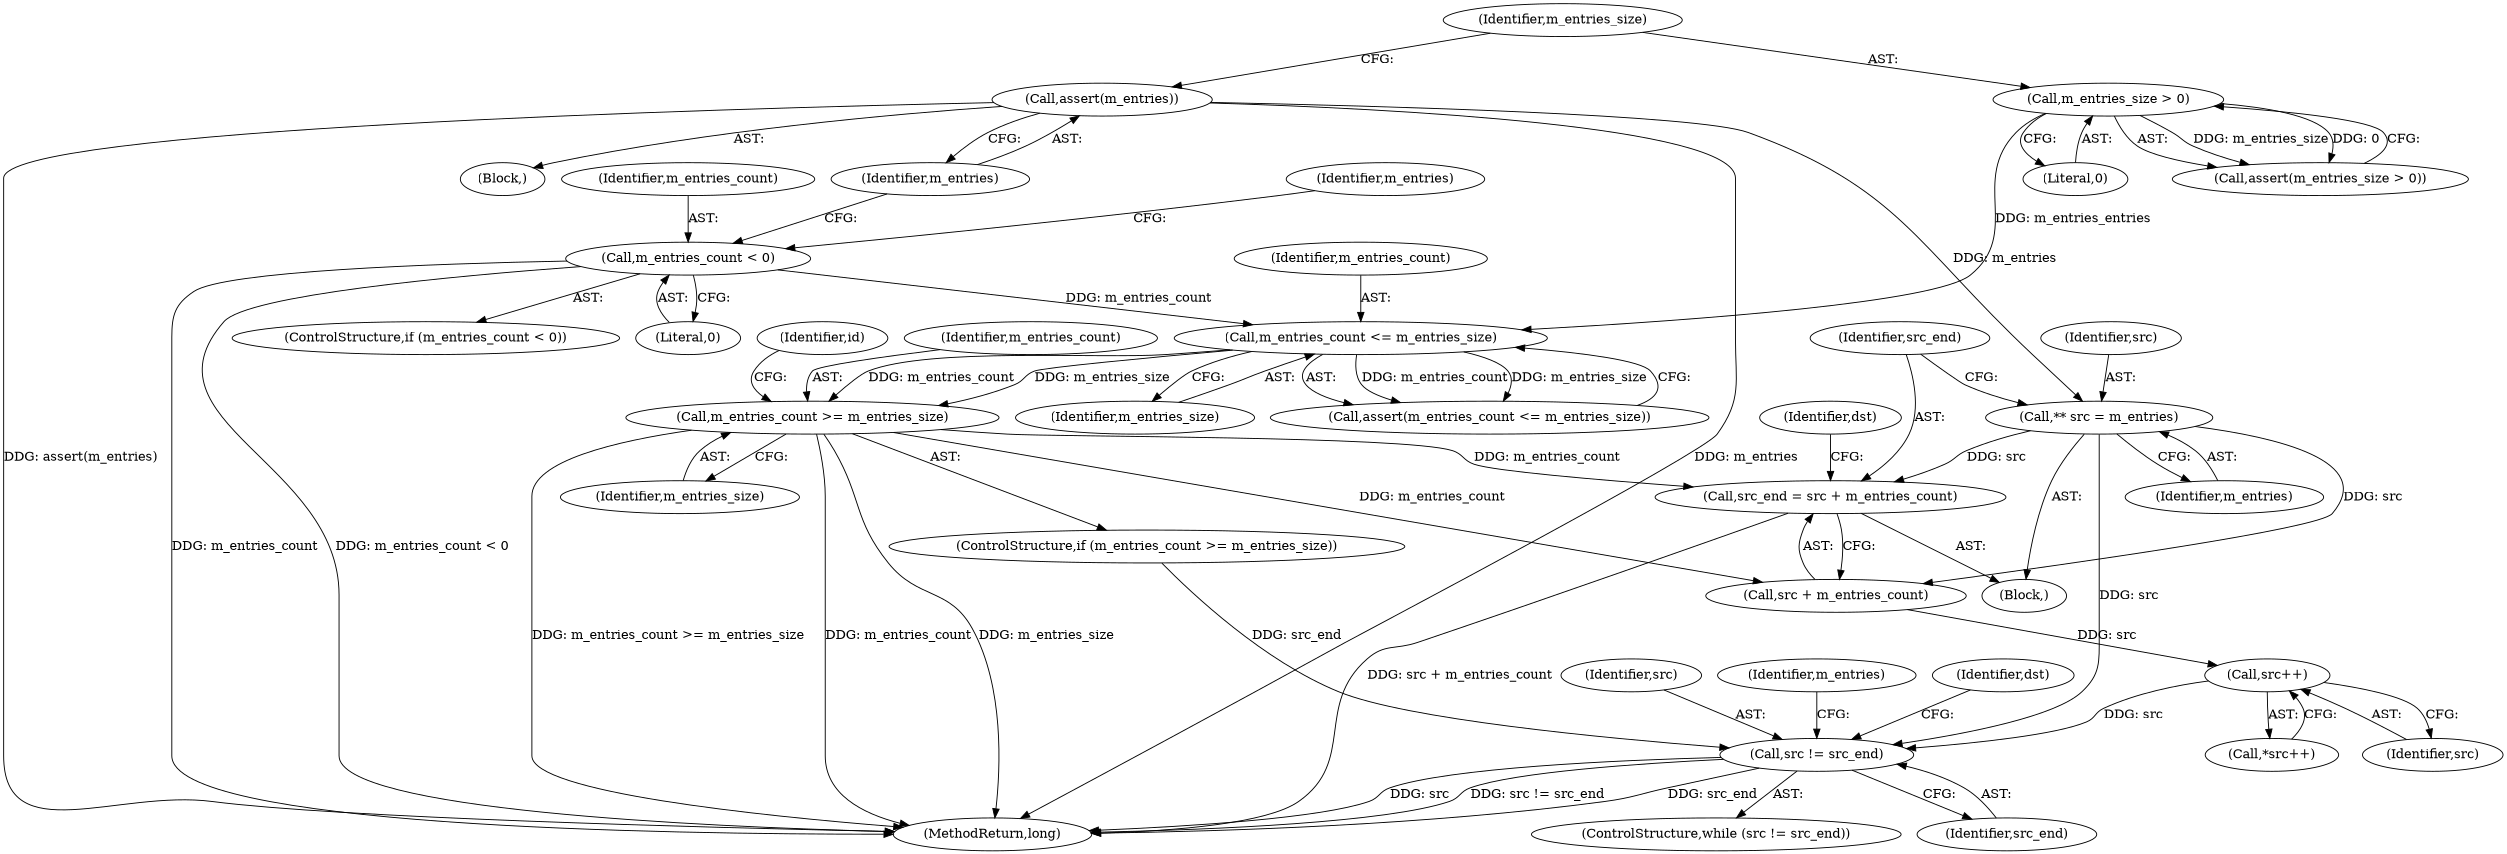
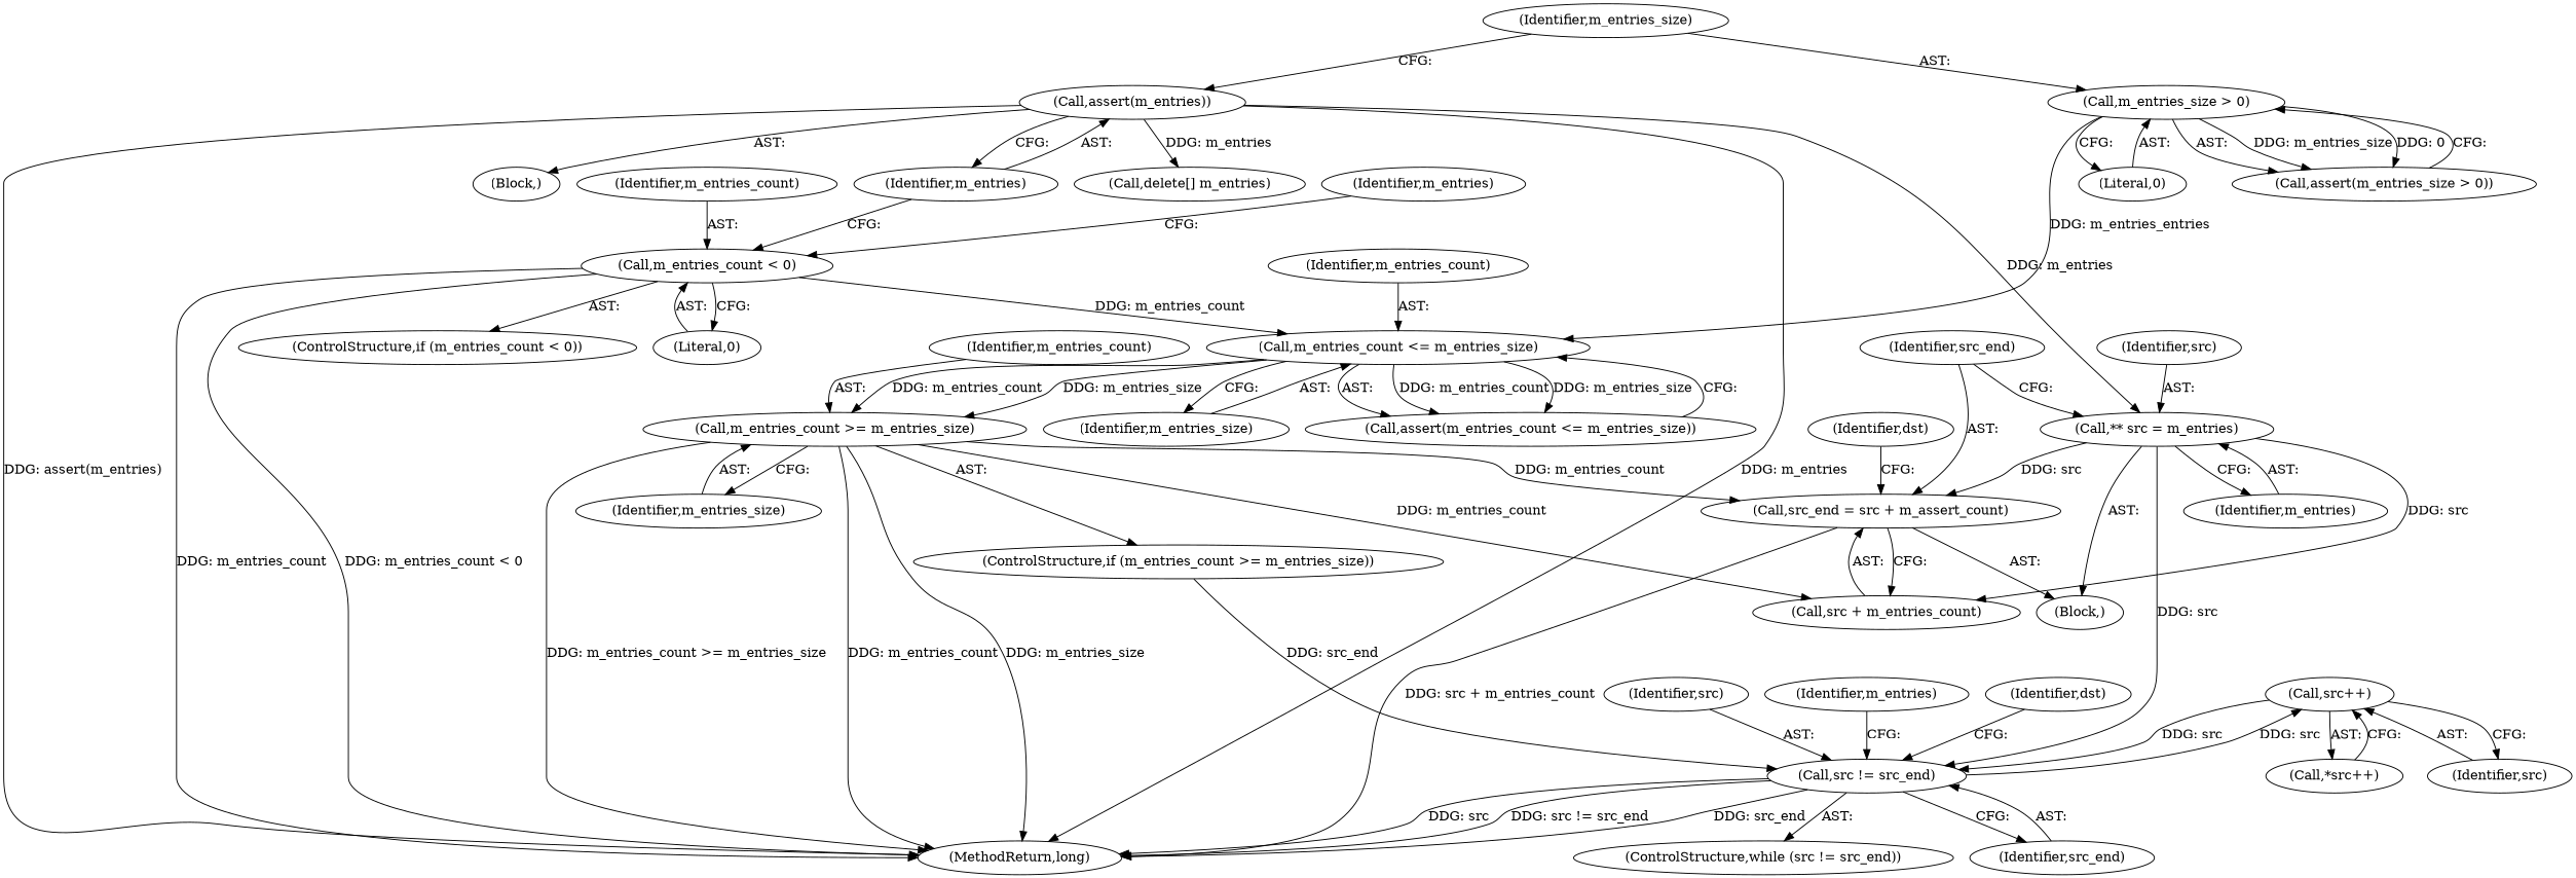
  digraph {
-   n1 [label="(Call,src_end = src + m_entries_count)"]
+   n1 [label="(Call,src_end = src + m_assert_count)"]
    n2 [label="(Block,)"]
    n3 [label="(MethodReturn,long)"]
    n4 [label="(Call,src + m_entries_count)"]
    n5 [label="(Call,src != src_end)"]
    n6 [label="(Call,src++)"]
    n7 [label="(Identifier,src_end)"]
    n8 [label="(ControlStructure,while (src != src_end))"]
    n9 [label="(Call,** src = m_entries)"]
    n10 [label="(Identifier,m_entries)"]
    n11 [label="(Call,assert(m_entries))"]
    n12 [label="(Block,)"]
    n13 [label="(Identifier,m_entries)"]
+   n14 [label="(Call,delete[] m_entries)"]
    n15 [label="(Call,m_entries_count < 0)"]
    n16 [label="(Call,m_entries_count >= m_entries_size)"]
    n17 [label="(ControlStructure,if (m_entries_count >= m_entries_size))"]
    n18 [label="(Identifier,m_entries_size)"]
    n19 [label="(Call,m_entries_count <= m_entries_size)"]
    n20 [label="(Identifier,m_entries_size)"]
    n21 [label="(Call,assert(m_entries_count <= m_entries_size))"]
    n22 [label="(ControlStructure,if (m_entries_count < 0))"]
    n23 [label="(Literal,0)"]
    n24 [label="(Call,m_entries_size > 0)"]
    n25 [label="(Literal,0)"]
    n26 [label="(Call,assert(m_entries_size > 0))"]
    n27 [label="(Identifier,src)"]
    n28 [label="(Call,*src++)"]
-   n29 [label="(Identifier,id)"]
    n30 [label="(Identifier,src)"]
    n31 [label="(Identifier,src)"]
    n32 [label="(Identifier,m_entries_size)"]
    n33 [label="(Identifier,m_entries)"]
    n34 [label="(Identifier,dst)"]
    n35 [label="(Identifier,dst)"]
    n36 [label="(Identifier,m_entries_count)"]
    n37 [label="(Identifier,m_entries_count)"]
    n38 [label="(Identifier,m_entries)"]
    n39 [label="(Identifier,m_entries_count)"]
    n40 [label="(Identifier,src_end)"]
    n1 -> n2 [label="AST: "]
    n1 -> n3 [label="DDG: src + m_entries_count"]
    n1 -> n4 [label="CFG: "]
    n4 -> n1 [label="AST: "]
    n5 -> n3 [label="DDG: src"]
    n5 -> n3 [label="DDG: src != src_end"]
    n5 -> n3 [label="DDG: src_end"]
-   n4 -> n6 [label="DDG: src"]
+   n5 -> n6 [label="DDG: src"]
    n5 -> n7 [label="CFG: "]
    n5 -> n8 [label="AST: "]
    n6 -> n5 [label="DDG: src"]
    n6 -> n27 [label="CFG: "]
    n6 -> n28 [label="AST: "]
    n7 -> n5 [label="AST: "]
    n9 -> n1 [label="DDG: src"]
    n9 -> n2 [label="AST: "]
    n9 -> n4 [label="DDG: src"]
    n9 -> n5 [label="DDG: src"]
    n9 -> n10 [label="CFG: "]
    n10 -> n9 [label="AST: "]
    n11 -> n3 [label="DDG: m_entries"]
    n11 -> n3 [label="DDG: assert(m_entries)"]
    n11 -> n9 [label="DDG: m_entries"]
    n11 -> n12 [label="AST: "]
    n11 -> n13 [label="CFG: "]
+   n11 -> n14 [label="DDG: m_entries"]
    n13 -> n11 [label="AST: "]
    n13 -> n15 [label="CFG: "]
    n15 -> n3 [label="DDG: m_entries_count"]
    n15 -> n3 [label="DDG: m_entries_count < 0"]
    n15 -> n19 [label="DDG: m_entries_count"]
    n15 -> n22 [label="AST: "]
    n15 -> n23 [label="CFG: "]
    n16 -> n1 [label="DDG: m_entries_count"]
    n16 -> n3 [label="DDG: m_entries_count"]
    n16 -> n3 [label="DDG: m_entries_size"]
    n16 -> n3 [label="DDG: m_entries_count >= m_entries_size"]
    n16 -> n4 [label="DDG: m_entries_count"]
    n16 -> n17 [label="AST: "]
    n16 -> n18 [label="CFG: "]
    n17 -> n5 [label="DDG: src_end"]
    n18 -> n16 [label="AST: "]
    n19 -> n16 [label="DDG: m_entries_count"]
    n19 -> n16 [label="DDG: m_entries_size"]
    n19 -> n20 [label="CFG: "]
    n19 -> n21 [label="AST: "]
    n19 -> n21 [label="DDG: m_entries_count"]
    n19 -> n21 [label="DDG: m_entries_size"]
    n20 -> n19 [label="AST: "]
    n21 -> n19 [label="CFG: "]
    n23 -> n15 [label="AST: "]
    n24 -> n19 [label="DDG: m_entries_entries"]
    n24 -> n25 [label="CFG: "]
    n24 -> n26 [label="AST: "]
    n24 -> n26 [label="DDG: m_entries_size"]
    n24 -> n26 [label="DDG: 0"]
    n25 -> n24 [label="AST: "]
    n26 -> n24 [label="CFG: "]
    n27 -> n6 [label="AST: "]
    n28 -> n6 [label="CFG: "]
-   n29 -> n16 [label="CFG: "]
    n30 -> n5 [label="AST: "]
    n31 -> n9 [label="AST: "]
    n32 -> n11 [label="CFG: "]
    n32 -> n24 [label="AST: "]
    n33 -> n5 [label="CFG: "]
    n34 -> n1 [label="CFG: "]
    n35 -> n5 [label="CFG: "]
    n36 -> n19 [label="AST: "]
    n37 -> n16 [label="AST: "]
    n38 -> n15 [label="CFG: "]
    n39 -> n15 [label="AST: "]
    n40 -> n1 [label="AST: "]
    n40 -> n9 [label="CFG: "]
  }
